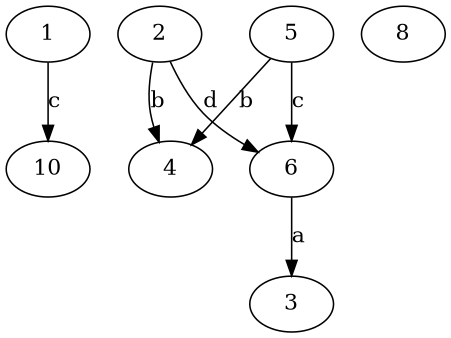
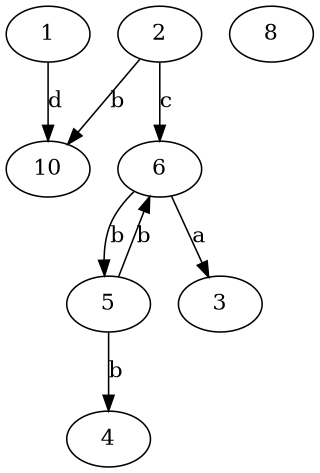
  strict digraph {
    1
    10
    2
    4
    6
    5
    3
    n8 [label=8]
-   1 -> 10 [label=c]
-   2 -> 4 [label=b]
-   2 -> 6 [label=d]
+   1 -> 10 [label=d]
+   2 -> 10 [label=b]
+   2 -> 6 [label=c]
+   6 -> 5 [label=b]
    6 -> 3 [label=a]
    5 -> 4 [label=b]
-   5 -> 6 [label=c]
+   5 -> 6 [label=b]
  }
